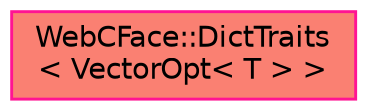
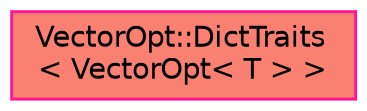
  digraph {
    rankdir=LR
-   n1 [color=deeppink fillcolor=salmon fontname=Helvetica fontsize=10 height=0.2 label="WebCFace::DictTraits\l\< VectorOpt\< T \> \>" shape=box style=filled width=0.4]
+   n1 [color=deeppink fillcolor=salmon fontname=Helvetica fontsize=10 height=0.2 label="VectorOpt::DictTraits\l\< VectorOpt\< T \> \>" shape=box style=filled width=0.4]
  }
